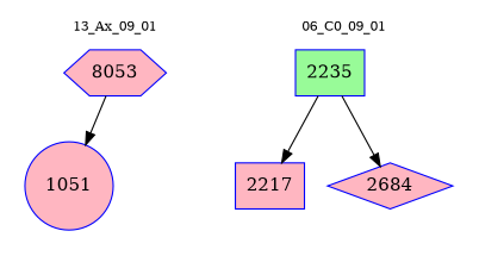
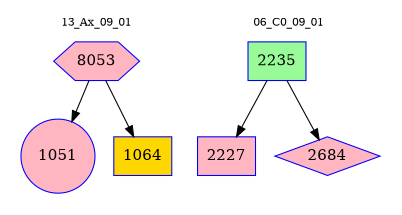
  digraph {
    node [color=blue fillcolor=lightpink shape=box style=filled]
    edge [color=black]
    n1 [label=8053 shape=hexagon]
    n2 [label=1051 shape=circle]
+   n3 [fillcolor=gold label=1064]
    n4 [fillcolor=palegreen label=2235]
-   n5 [label=2217]
+   n5 [label=2227]
    n6 [label=2684 shape=diamond]
    subgraph cluster_1 {
      color=white
      fontsize=10
      label="13_Ax_09_01"
      n1
      n2
+     n3
    }
    subgraph cluster_2 {
      color=white
      fontsize=10
      label="06_C0_09_01"
      n4
      n5
      n6
    }
    n1 -> n2
+   n1 -> n3
    n4 -> n5
    n4 -> n6
  }
